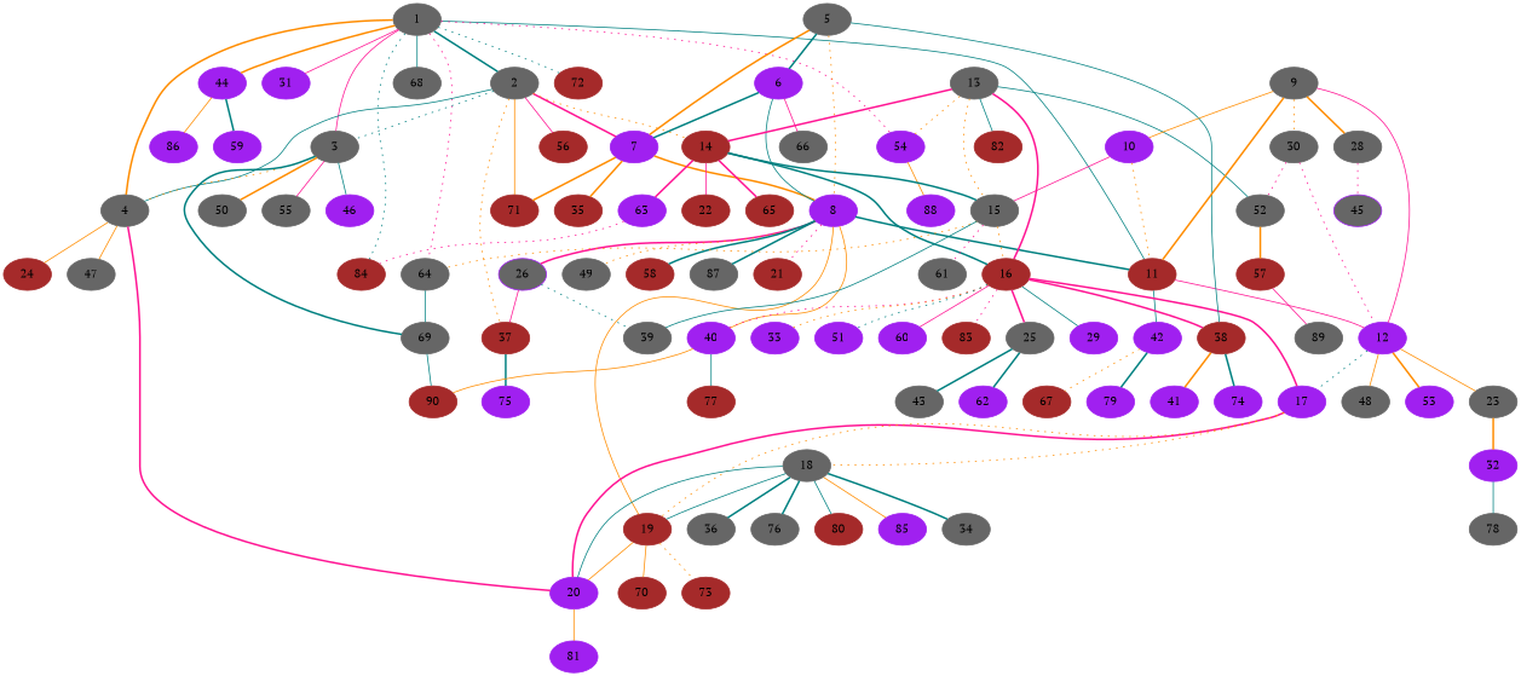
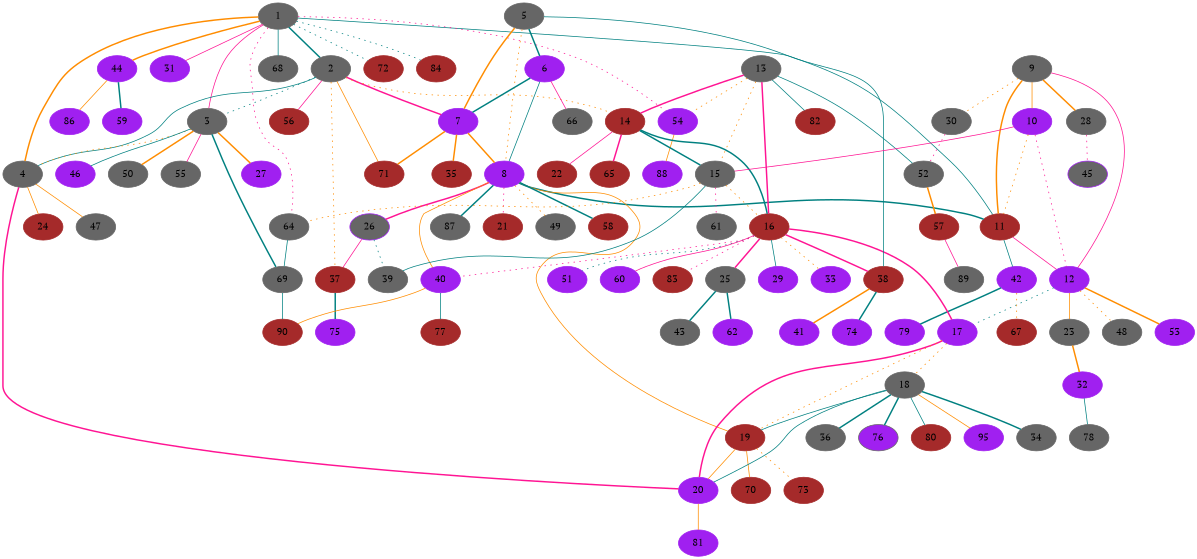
  graph {
    fontname="PT Serif"
    node [color=purple fontname="PT Serif" style=filled]
    edge [color=darkorange fontname="PT Serif" style=solid]
    1 [color=gray40]
    2 [color=gray40]
    3 [color=gray40]
    4 [color=gray40]
    11 [color=brown]
    31
    44
    54
    64 [color=gray40]
    68 [color=gray40]
    72 [color=brown]
    84 [color=brown]
    7
    14 [color=brown]
    37 [color=brown]
    56 [color=brown]
    71 [color=brown]
+   27
    46
    50 [color=gray40]
    55 [color=gray40]
    69 [color=gray40]
    20
    24 [color=brown]
    47 [color=gray40]
    12
    42
    59
    86
    88
    8
    35 [color=brown]
    15 [color=gray40]
    16 [color=brown]
    22 [color=brown]
-   63
    65 [color=brown]
    75
    90 [color=brown]
    81
    5 [color=gray40]
    6
    38 [color=brown]
    66 [color=gray40]
    19 [color=brown]
    21 [color=brown]
    26 [fillcolor=gray40]
    40
    49 [color=gray40]
    58 [color=brown]
    87 [color=gray40]
    41
    74
    13 [color=gray40]
    52 [color=gray40]
    82 [color=brown]
    70 [color=brown]
    73 [color=brown]
    39 [color=gray40]
    77 [color=brown]
    9 [color=gray40]
    10
    28 [color=gray40]
    30 [color=gray40]
    17
    23 [color=gray40]
    48 [color=gray40]
    53
    45 [fillcolor=gray40]
    61 [color=gray40]
    67 [color=brown]
    79
    18 [color=gray40]
    32
    25 [color=gray40]
    29
    33
    51
    60
    83 [color=brown]
    57 [color=brown]
    43 [color=gray40]
    62
    34 [color=gray40]
    36 [color=gray40]
-   76 [color=gray40]
+   76 [color=gray40 fillcolor=purple]
    80 [color=brown]
-   85
+   85 [label=95]
    78 [color=gray40]
    89 [color=gray40]
    1 -- 2 [color=teal style=bold]
    1 -- 3 [color=deeppink]
    1 -- 4 [style=bold]
    1 -- 11 [color=teal]
    1 -- 31 [color=deeppink]
    1 -- 44 [style=bold]
    1 -- 54 [color=deeppink style=dotted]
    1 -- 64 [color=deeppink style=dotted]
    1 -- 68 [color=teal]
    1 -- 72 [color=teal style=dotted]
    1 -- 84 [color=teal style=dotted]
    2 -- 3 [color=teal style=dotted]
    2 -- 4 [color=teal]
    2 -- 7 [color=deeppink style=bold]
    2 -- 14 [style=dotted]
    2 -- 37 [style=dotted]
    2 -- 56 [color=deeppink]
    2 -- 71
    3 -- 4 [style=dotted]
+   3 -- 27 [style=bold]
    3 -- 46 [color=teal]
    3 -- 50 [style=bold]
    3 -- 55 [color=deeppink]
    3 -- 69 [color=teal style=bold]
    4 -- 20 [color=deeppink style=bold]
    4 -- 24
    4 -- 47
    11 -- 12 [color=deeppink]
    11 -- 42 [color=teal]
    44 -- 59 [color=teal style=bold]
    44 -- 86
    54 -- 88
    64 -- 69 [color=teal]
    7 -- 71 [style=bold]
    7 -- 8 [style=bold]
    7 -- 35 [style=bold]
    14 -- 15 [color=teal style=bold]
    14 -- 16 [color=teal style=bold]
    14 -- 22 [color=deeppink]
-   14 -- 63 [color=deeppink style=bold]
    14 -- 65 [color=deeppink style=bold]
    37 -- 75 [color=teal style=bold]
    69 -- 90 [color=teal]
    20 -- 81
    12 -- 17 [color=teal style=dotted]
    12 -- 23
-   12 -- 48
+   12 -- 48 [style=dotted]
    12 -- 53 [style=bold]
    42 -- 67 [style=dotted]
    42 -- 79 [color=teal style=bold]
    8 -- 11 [color=teal style=bold]
    8 -- 19
    8 -- 21 [color=deeppink style=dotted]
    8 -- 26 [color=deeppink style=bold]
    8 -- 40
    8 -- 49 [style=dotted]
    8 -- 58 [color=teal style=bold]
    8 -- 87 [color=teal style=bold]
    15 -- 64 [style=dotted]
    15 -- 16 [style=dotted]
    15 -- 39 [color=teal]
    15 -- 61 [color=deeppink style=dotted]
    16 -- 38 [color=deeppink style=bold]
    16 -- 40 [color=deeppink style=dotted]
    16 -- 17 [color=deeppink style=bold]
    16 -- 25 [color=deeppink style=bold]
    16 -- 29 [color=teal]
    16 -- 33 [style=dotted]
    16 -- 51 [color=teal style=dotted]
    16 -- 60 [color=deeppink]
    16 -- 83 [color=deeppink style=dotted]
-   63 -- 84 [color=deeppink style=dotted]
    5 -- 7 [style=bold]
    5 -- 8 [style=dotted]
    5 -- 6 [color=teal style=bold]
    5 -- 38 [color=teal]
    6 -- 7 [color=teal style=bold]
    6 -- 8 [color=teal]
    6 -- 66 [color=deeppink]
    38 -- 41 [style=bold]
    38 -- 74 [color=teal style=bold]
    19 -- 20
    19 -- 70
    19 -- 73 [style=dotted]
    26 -- 37 [color=deeppink]
    26 -- 39 [color=teal style=dotted]
    40 -- 90
    40 -- 77 [color=teal]
    13 -- 54 [style=dotted]
    13 -- 14 [color=deeppink style=bold]
    13 -- 15 [style=dotted]
    13 -- 16 [color=deeppink style=bold]
    13 -- 52 [color=teal]
    13 -- 82 [color=teal]
    52 -- 57 [style=bold]
    9 -- 11 [style=bold]
    9 -- 12 [color=deeppink]
    9 -- 10
    9 -- 28 [style=bold]
    9 -- 30 [style=dotted]
    10 -- 11 [style=dotted]
-   30 -- 12 [color=deeppink style=dotted]
+   10 -- 12 [color=deeppink style=dotted]
    10 -- 15 [color=deeppink]
    28 -- 45 [color=deeppink style=dotted]
    30 -- 52 [color=deeppink style=dotted]
    17 -- 20 [color=deeppink style=bold]
    17 -- 19 [style=dotted]
    17 -- 18 [style=dotted]
    23 -- 32 [style=bold]
    18 -- 20 [color=teal]
    18 -- 19 [color=teal]
    18 -- 34 [color=teal style=bold]
    18 -- 36 [color=teal style=bold]
    18 -- 76 [color=teal style=bold]
    18 -- 80 [color=teal]
    18 -- 85
    32 -- 78 [color=teal]
    25 -- 43 [color=teal style=bold]
    25 -- 62 [color=teal style=bold]
    57 -- 89 [color=deeppink]
  }
